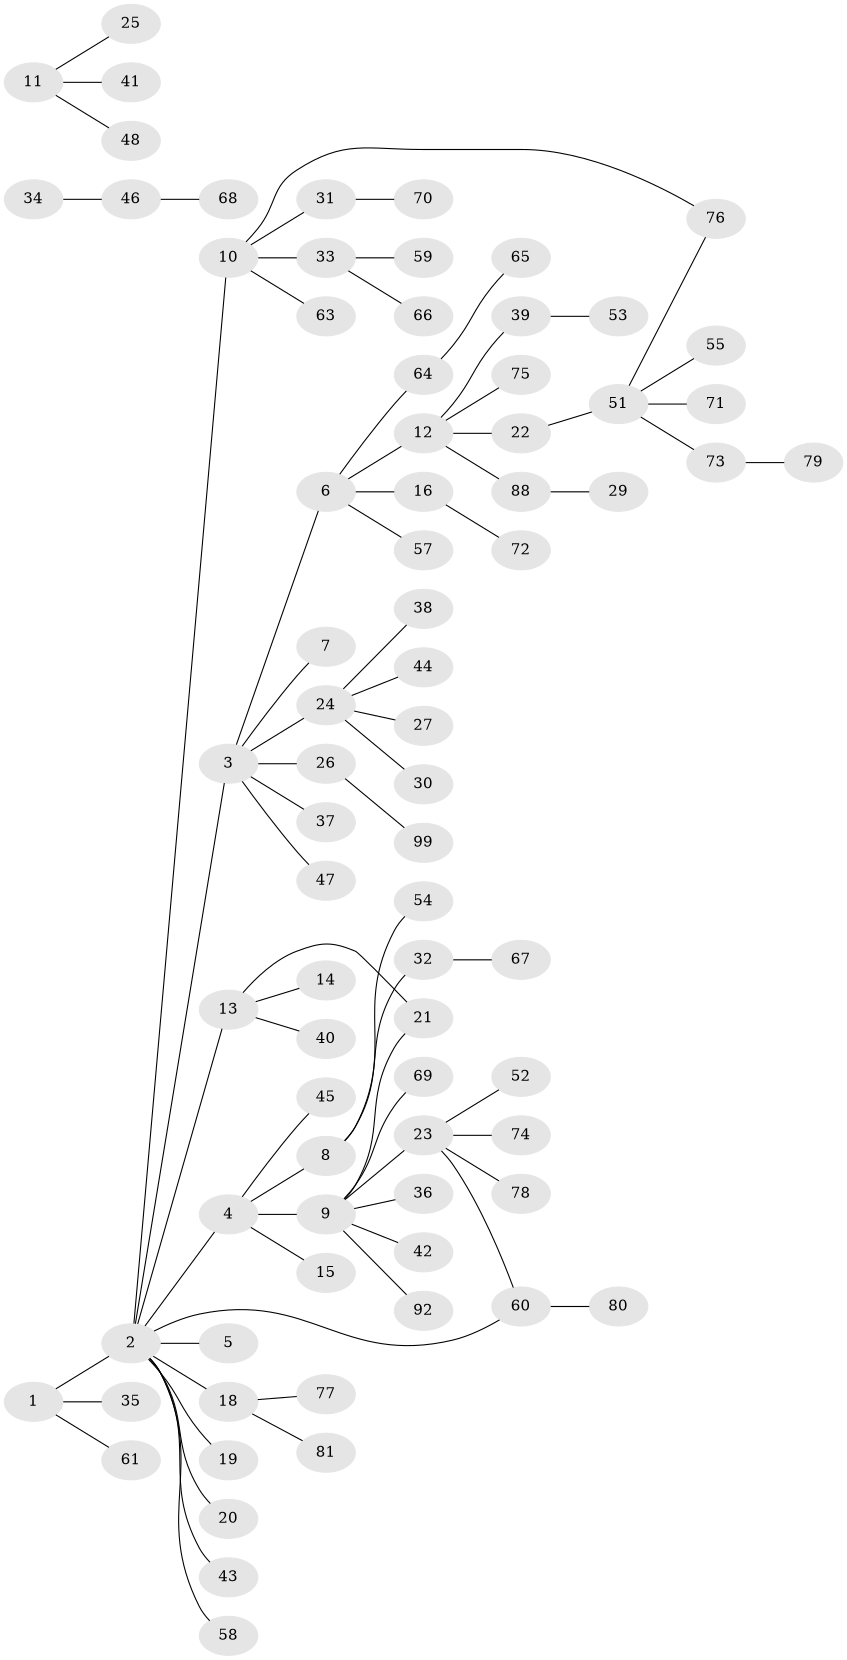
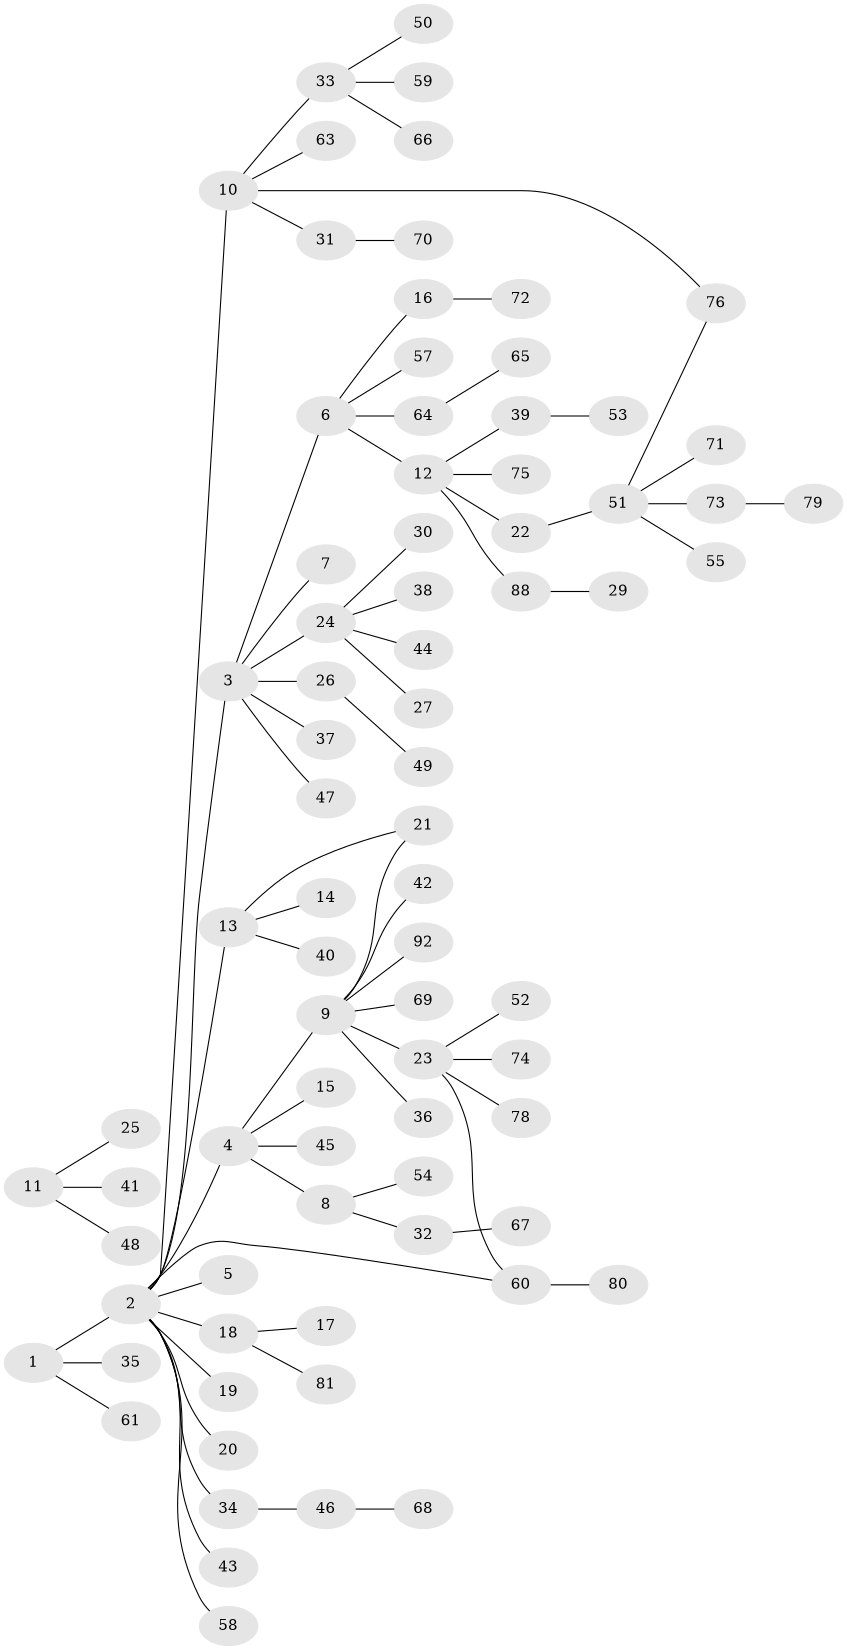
  graph {
    rankdir=LR
    node [color=gray90 style=filled]
    1
    2
    35
    61
    3
    4
    5
    10
    13
    18
    19
    20
    34
    43
    58
    60
    6
    7
    24
    26
    37
    47
    8
    9
    15
    45
    31
    33
    63
    76
    21
    14
    40
-   77
+   77 [label=17]
    81
    46
    80
    12
    16
    57
    64
    11
    25
    41
    48
    22
    n47 [label=88]
    39
    75
    27
    30
    38
    44
-   49 [label=99]
+   49
    32
    54
    23
    36
    42
    n60 [label=92]
    69
    72
    65
    67
    52
    74
    78
    70
+   50
    59
    66
    51
    29
    53
    55
    71
    73
    68
    79
    1 -- 2
    1 -- 35
    1 -- 61
    2 -- 3
    2 -- 4
    2 -- 5
    2 -- 10
    2 -- 13
    2 -- 18
    2 -- 19
    2 -- 20
+   2 -- 34
    2 -- 43
    2 -- 58
    2 -- 60
    3 -- 6
    3 -- 7
    3 -- 24
    3 -- 26
    3 -- 37
    3 -- 47
    4 -- 8
    4 -- 9
    4 -- 15
    4 -- 45
    10 -- 31
    10 -- 33
    10 -- 63
    10 -- 76
    13 -- 21
    13 -- 14
    13 -- 40
    18 -- 77
    18 -- 81
    34 -- 46
    60 -- 80
    6 -- 12
    6 -- 16
    6 -- 57
    6 -- 64
    24 -- 27
    24 -- 30
    24 -- 38
    24 -- 44
    26 -- 49
    8 -- 32
    8 -- 54
    9 -- 21
    9 -- 23
    9 -- 36
    9 -- 42
    9 -- n60
    9 -- 69
    31 -- 70
+   33 -- 50
    33 -- 59
    33 -- 66
    46 -- 68
    12 -- 22
    12 -- n47
    12 -- 39
    12 -- 75
    16 -- 72
    64 -- 65
    11 -- 25
    11 -- 41
    11 -- 48
    22 -- 51
    n47 -- 29
    39 -- 53
    32 -- 67
    23 -- 60
    23 -- 52
    23 -- 74
    23 -- 78
    51 -- 76
    51 -- 55
    51 -- 71
    51 -- 73
    73 -- 79
  }
